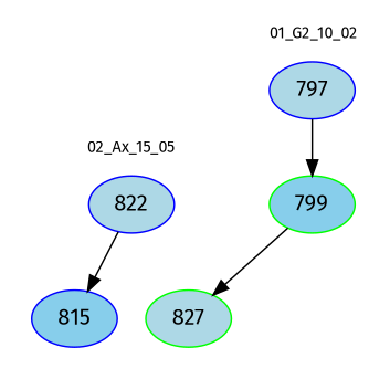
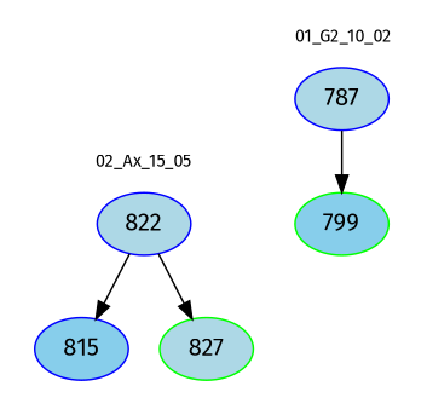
  digraph {
    fontname="Fira Sans"
    node [color=blue fillcolor=lightblue fontname="Fira Sans" style=filled]
    edge [color=black fontname="Fira Sans"]
    n1 [label=822]
    n2 [fillcolor=skyblue label=815]
    n3 [color=green label=827]
-   n4 [label=797]
+   n4 [label=787]
    n5 [color=green fillcolor=skyblue label=799]
    subgraph cluster_1 {
      color=white
      fontsize=10
      label="02_Ax_15_05"
      n1
      n2
      n3
    }
    subgraph cluster_2 {
      color=white
      fontsize=10
      label="01_G2_10_02"
      n4
      n5
    }
    n1 -> n2
-   n5 -> n3
+   n1 -> n3
    n4 -> n5
  }
